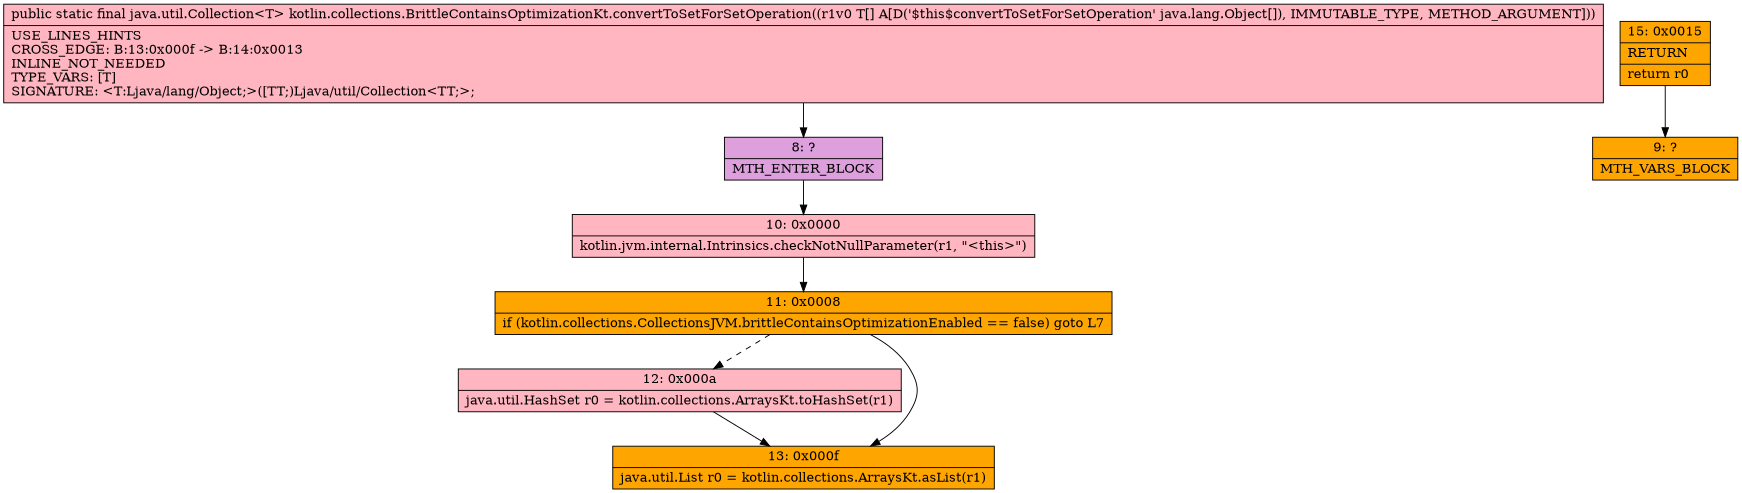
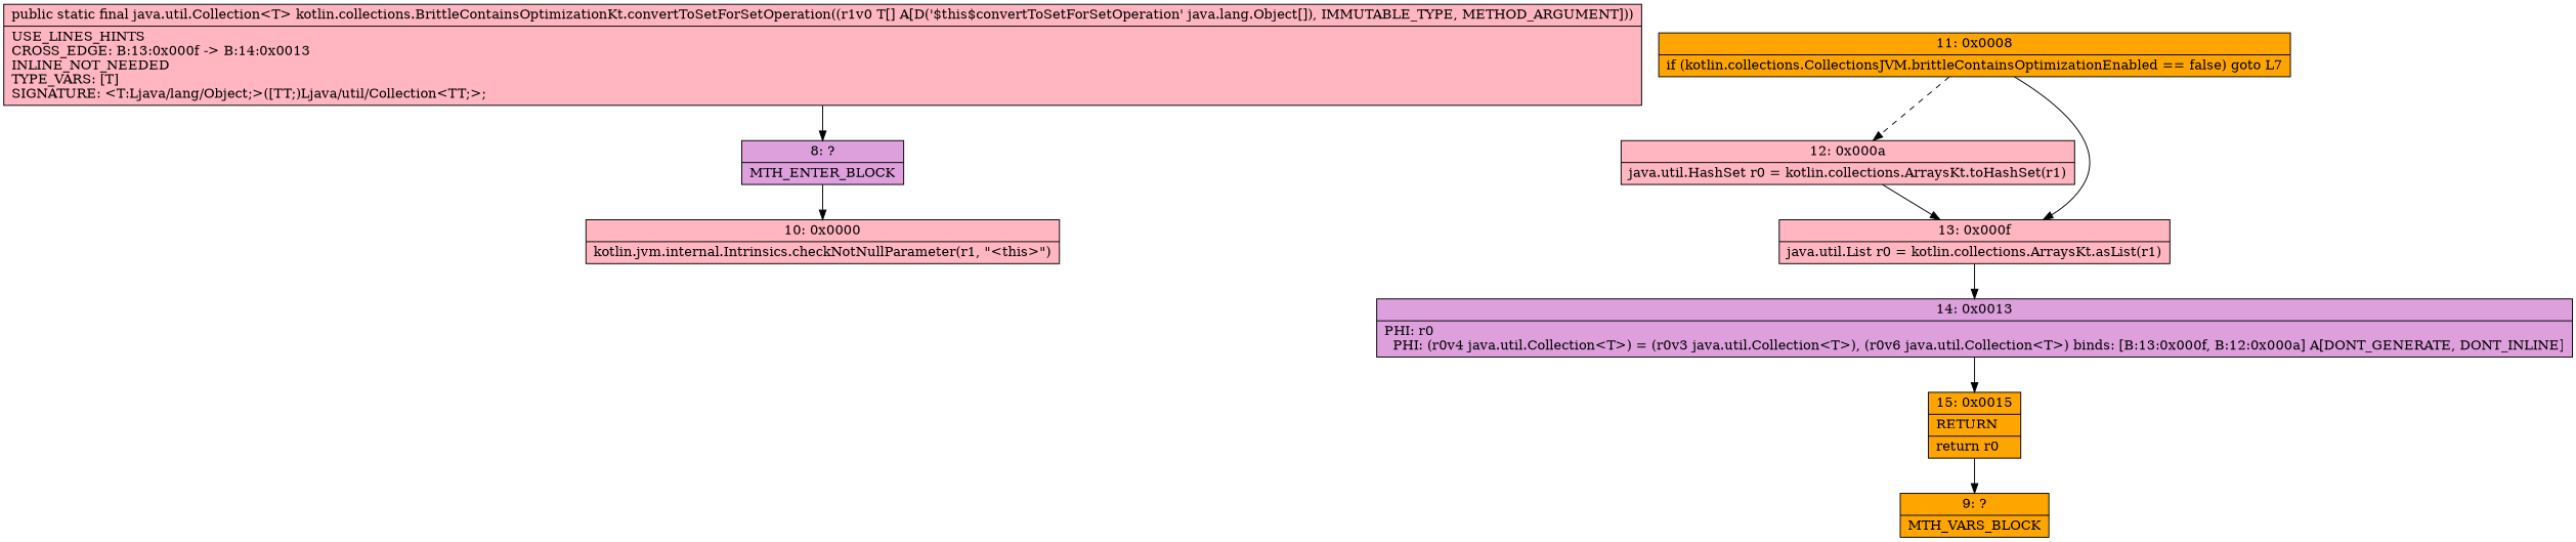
  digraph {
    node [fillcolor=orange shape=record style=filled]
    n1 [fillcolor=plum label="{8\:\ ?|MTH_ENTER_BLOCK\l}"]
    n2 [fillcolor=lightpink label="{10\:\ 0x0000|kotlin.jvm.internal.Intrinsics.checkNotNullParameter(r1, \"\<this\>\")\l}"]
    n3 [label="{11\:\ 0x0008|if (kotlin.collections.CollectionsJVM.brittleContainsOptimizationEnabled == false) goto L7\l}"]
    n4 [fillcolor=lightpink label="{12\:\ 0x000a|java.util.HashSet r0 = kotlin.collections.ArraysKt.toHashSet(r1)\l}"]
-   n5 [label="{13\:\ 0x000f|java.util.List r0 = kotlin.collections.ArraysKt.asList(r1)\l}"]
+   n5 [fillcolor=lightpink label="{13\:\ 0x000f|java.util.List r0 = kotlin.collections.ArraysKt.asList(r1)\l}"]
+   n6 [fillcolor=plum label="{14\:\ 0x0013|PHI: r0 \l  PHI: (r0v4 java.util.Collection\<T\>) = (r0v3 java.util.Collection\<T\>), (r0v6 java.util.Collection\<T\>) binds: [B:13:0x000f, B:12:0x000a] A[DONT_GENERATE, DONT_INLINE]\l}"]
    n7 [label="{15\:\ 0x0015|RETURN\l|return r0\l}"]
    n8 [label="{9\:\ ?|MTH_VARS_BLOCK\l}"]
    n9 [fillcolor=lightpink label="{public static final java.util.Collection\<T\> kotlin.collections.BrittleContainsOptimizationKt.convertToSetForSetOperation((r1v0 T[] A[D('$this$convertToSetForSetOperation' java.lang.Object[]), IMMUTABLE_TYPE, METHOD_ARGUMENT]))  | USE_LINES_HINTS\lCROSS_EDGE: B:13:0x000f \-\> B:14:0x0013\lINLINE_NOT_NEEDED\lTYPE_VARS: [T]\lSIGNATURE: \<T:Ljava\/lang\/Object;\>([TT;)Ljava\/util\/Collection\<TT;\>;\l}"]
    n1 -> n2
-   n2 -> n3
    n3 -> n4 [style=dashed]
    n3 -> n5
    n4 -> n5
+   n5 -> n6
+   n6 -> n7
    n7 -> n8
    n9 -> n1
  }
